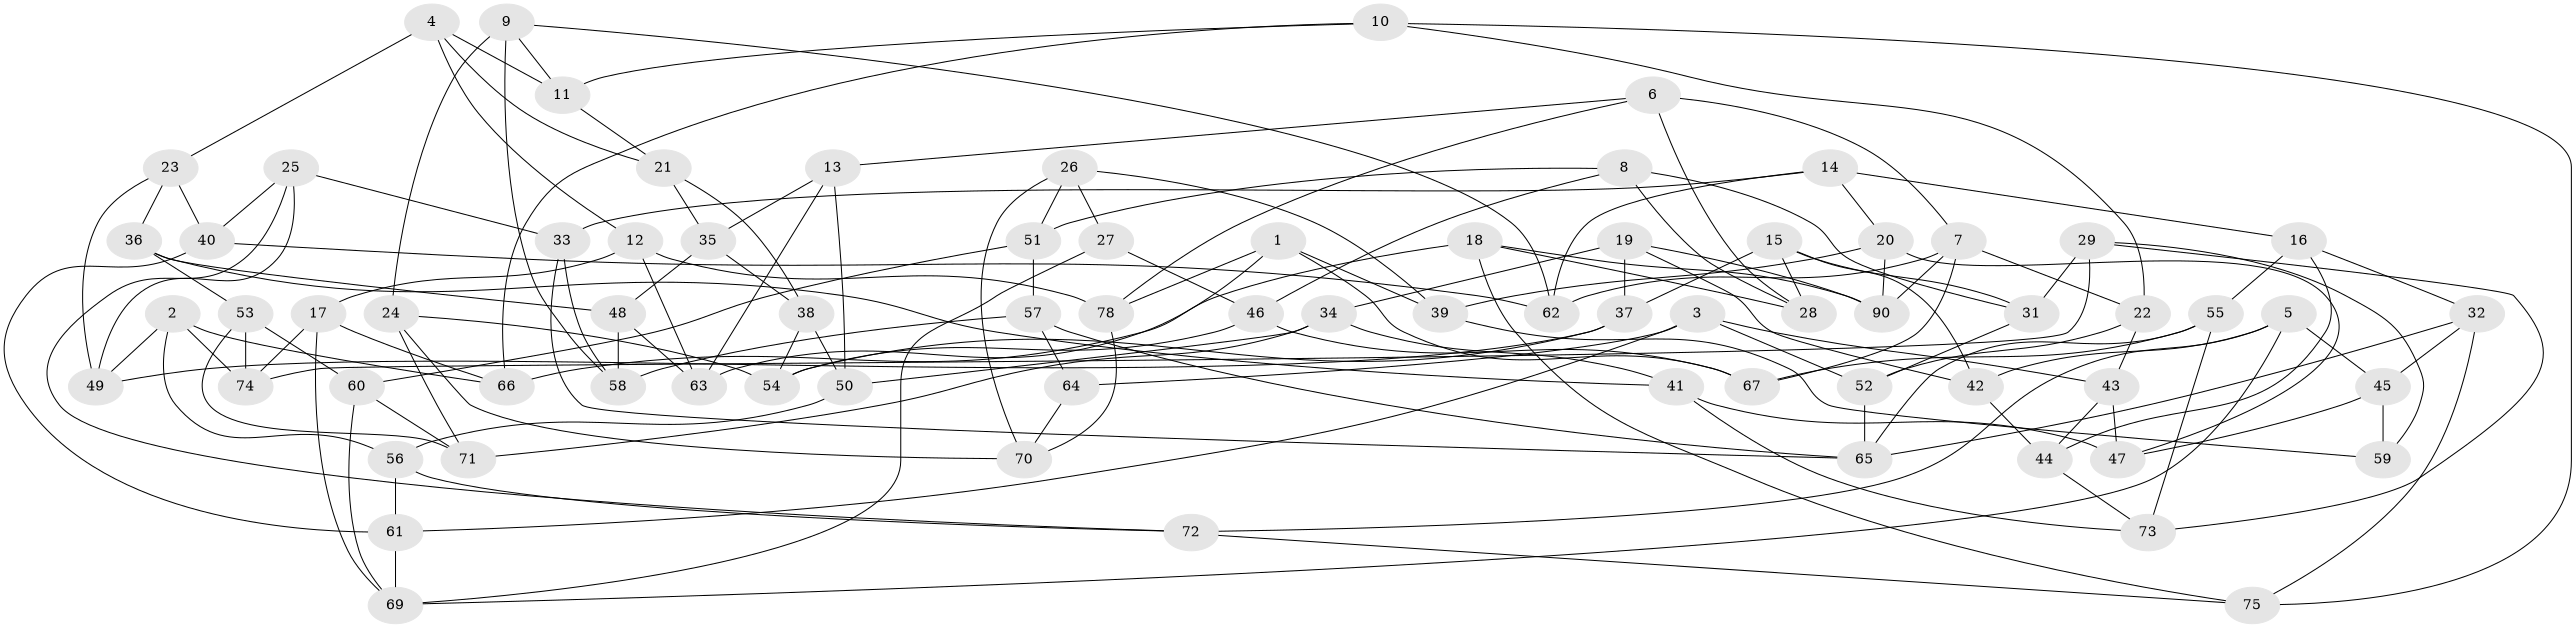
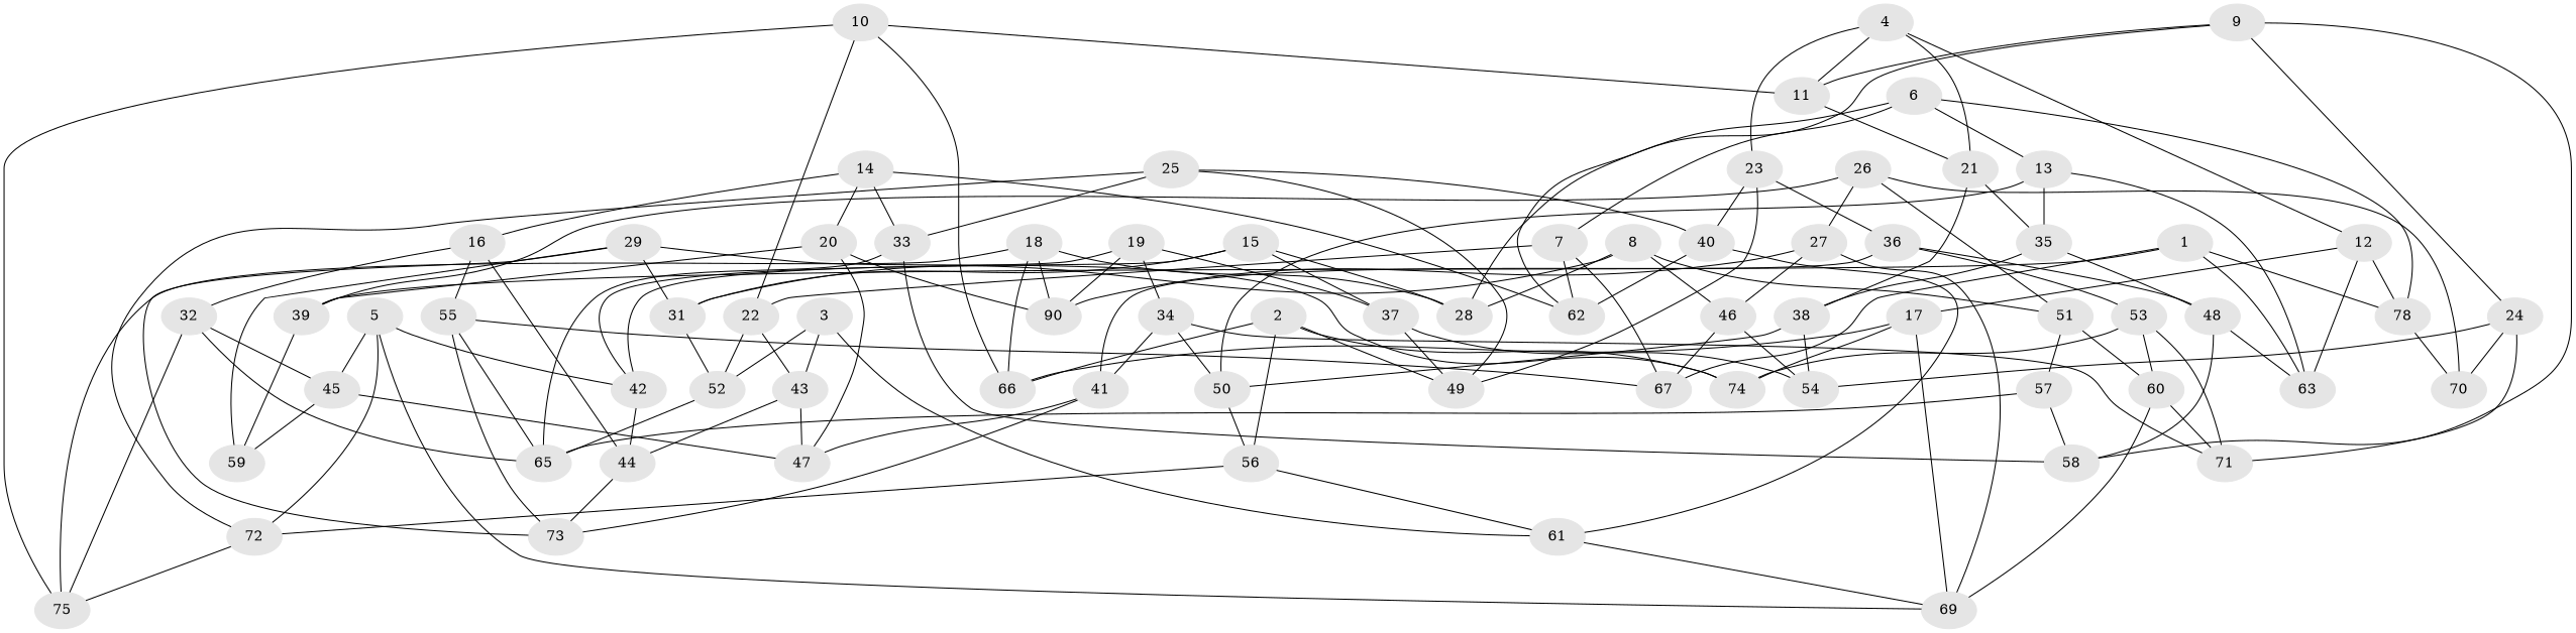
  graph {
    node [color=gray90 style=filled]
    1
    39
    63
    67
    n5 [label=78]
    59
    70
    2
    49
    56
    66
    74
    61
    72
    3
    43
    52
-   64
    44
    47
    65
    69
    4
    11
    12
    21
    23
    17
    35
    38
    36
    40
    5
    42
    45
    75
    6
    7
    13
    28
    22
    62
    50
    8
    31
    46
    51
    54
    57
    60
    9
    24
    58
    71
    10
    48
    14
    16
    20
    33
    32
    55
    n63 [label=90]
    15
    37
    73
    18
    19
    34
    41
    53
    25
    26
    27
    29
    1 -- 39
    1 -- 63
    1 -- 67
    1 -- n5
    39 -- 59
    n5 -- 70
    2 -- 49
    2 -- 56
    2 -- 66
    2 -- 74
    56 -- 61
    56 -- 72
    61 -- 69
    72 -- 75
    3 -- 61
    3 -- 43
    3 -- 52
-   3 -- 64
    43 -- 44
    43 -- 47
    52 -- 65
-   64 -- 70
    44 -- 73
    4 -- 11
    4 -- 12
    4 -- 21
    4 -- 23
    11 -- 21
    12 -- 63
    12 -- n5
    12 -- 17
    21 -- 35
    21 -- 38
    23 -- 49
    23 -- 36
    23 -- 40
    17 -- 66
    17 -- 74
    17 -- 69
    35 -- 38
    35 -- 48
    38 -- 50
    38 -- 54
    36 -- 48
    36 -- 41
    36 -- 53
    40 -- 61
    40 -- 62
    5 -- 72
    5 -- 69
    5 -- 42
    5 -- 45
    42 -- 44
    45 -- 59
    45 -- 47
    6 -- n5
    6 -- 7
    6 -- 13
    6 -- 28
    7 -- 67
    7 -- 22
    7 -- 62
    13 -- 63
    13 -- 35
    13 -- 50
    22 -- 43
    22 -- 52
    50 -- 56
    8 -- 28
    8 -- 31
    8 -- 46
    8 -- 51
    31 -- 52
    46 -- 67
    46 -- 54
    51 -- 57
    51 -- 60
-   57 -- 64
    57 -- 65
    57 -- 58
    60 -- 69
    60 -- 71
    9 -- 11
    9 -- 62
    9 -- 24
    9 -- 58
    24 -- 70
    24 -- 54
    24 -- 71
    10 -- 66
    10 -- 11
    10 -- 75
    10 -- 22
    48 -- 63
    48 -- 58
    14 -- 62
    14 -- 16
    14 -- 20
    14 -- 33
    16 -- 44
    16 -- 32
    16 -- 55
    20 -- 39
    20 -- 47
    20 -- n63
    33 -- 65
    33 -- 58
    32 -- 65
    32 -- 45
    32 -- 75
    55 -- 67
    55 -- 65
    55 -- 73
    15 -- 42
    15 -- 28
    15 -- 31
    15 -- 37
    37 -- 49
    37 -- 54
    18 -- 66
    18 -- 75
    18 -- 28
    18 -- n63
    19 -- 42
    19 -- n63
    19 -- 37
    19 -- 34
    34 -- 50
    34 -- 71
    34 -- 41
    41 -- 47
    41 -- 73
    53 -- 74
    53 -- 60
    53 -- 71
    25 -- 49
    25 -- 72
    25 -- 40
    25 -- 33
    26 -- 39
    26 -- 70
    26 -- 51
    26 -- 27
    27 -- 69
    27 -- 46
-   7 -- n63
+   27 -- n63
    29 -- 59
    29 -- 74
    29 -- 31
    29 -- 73
  }
